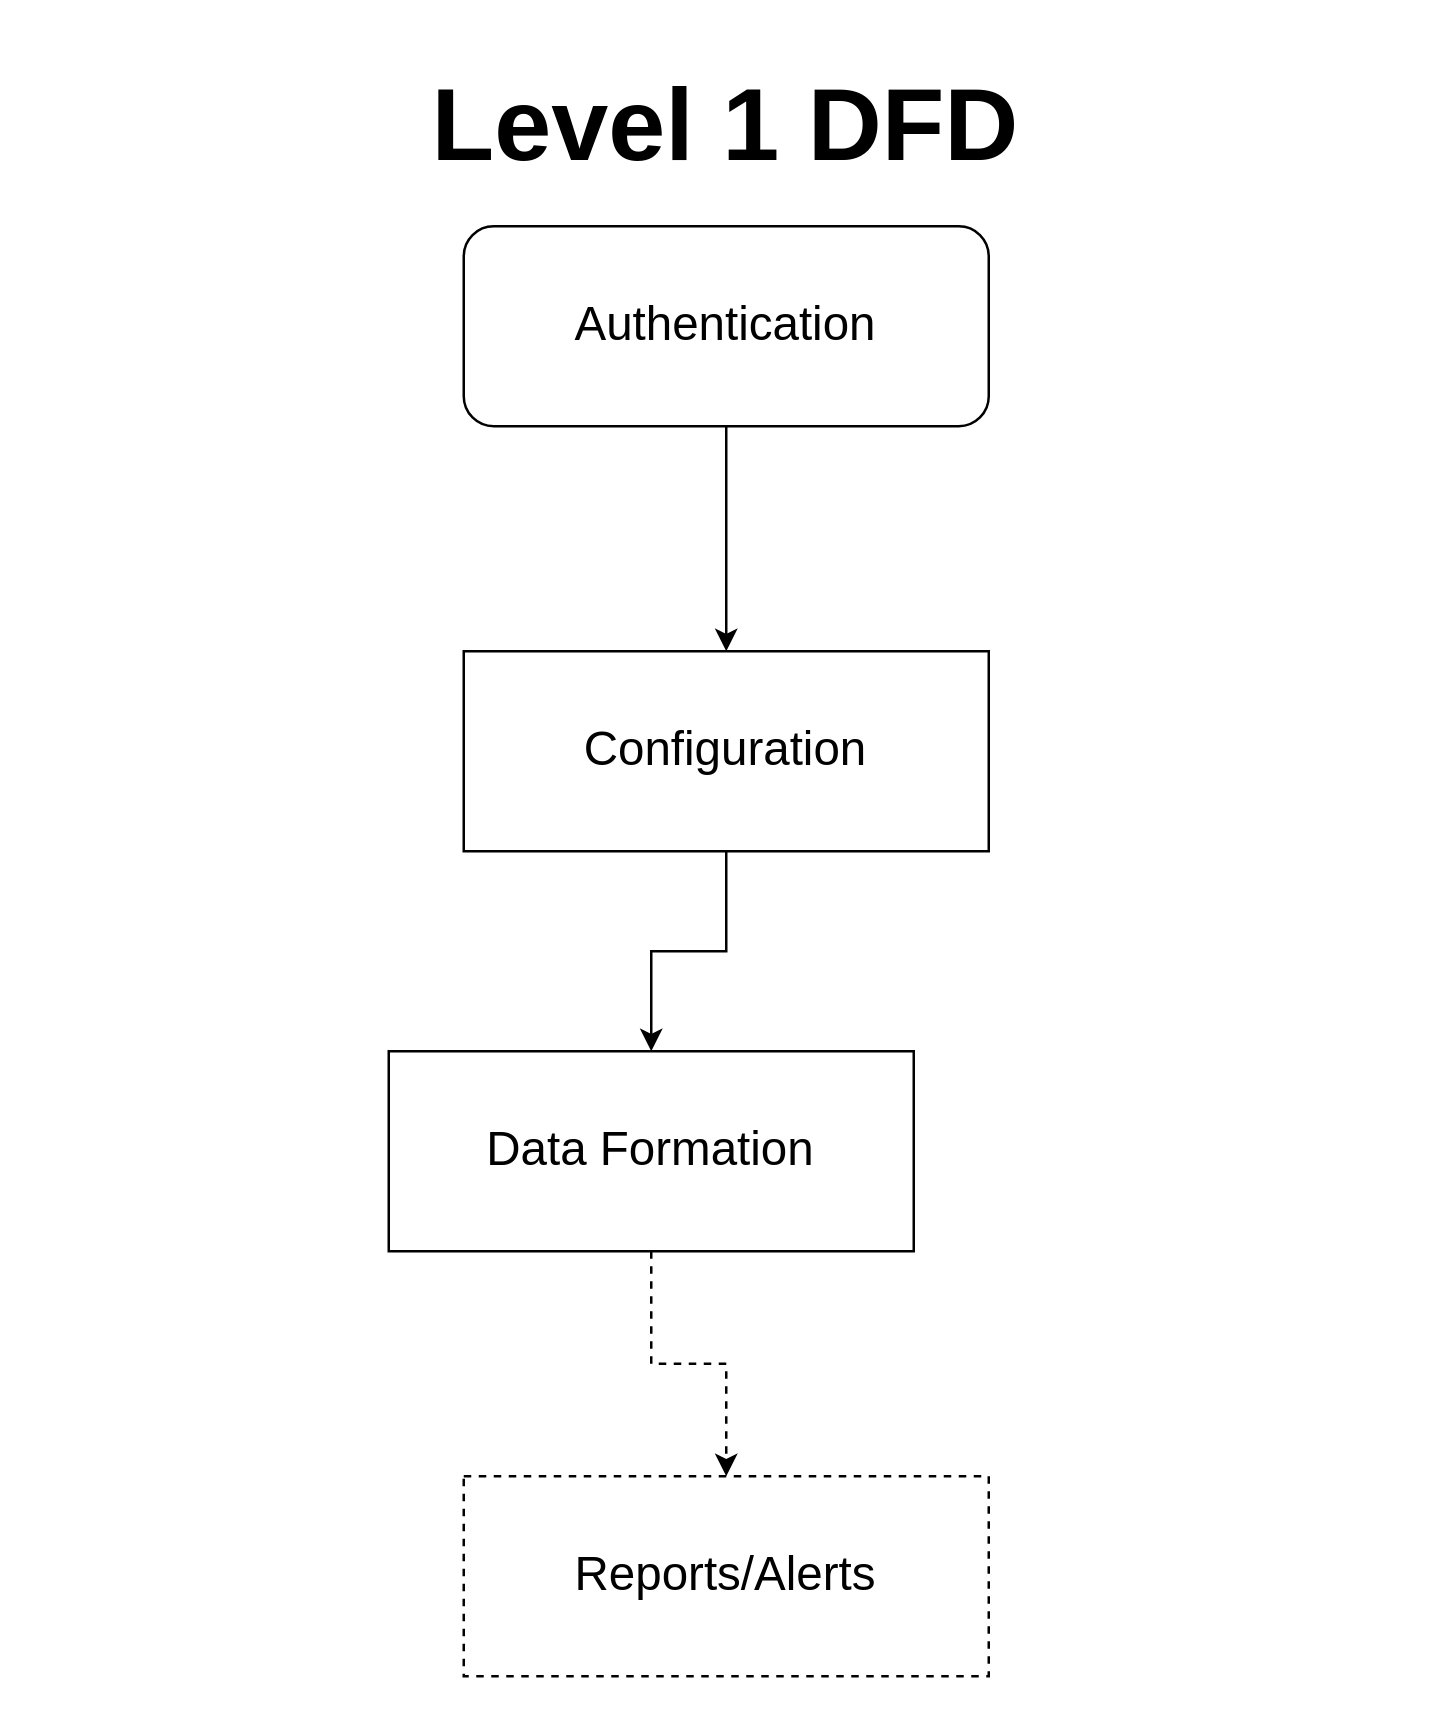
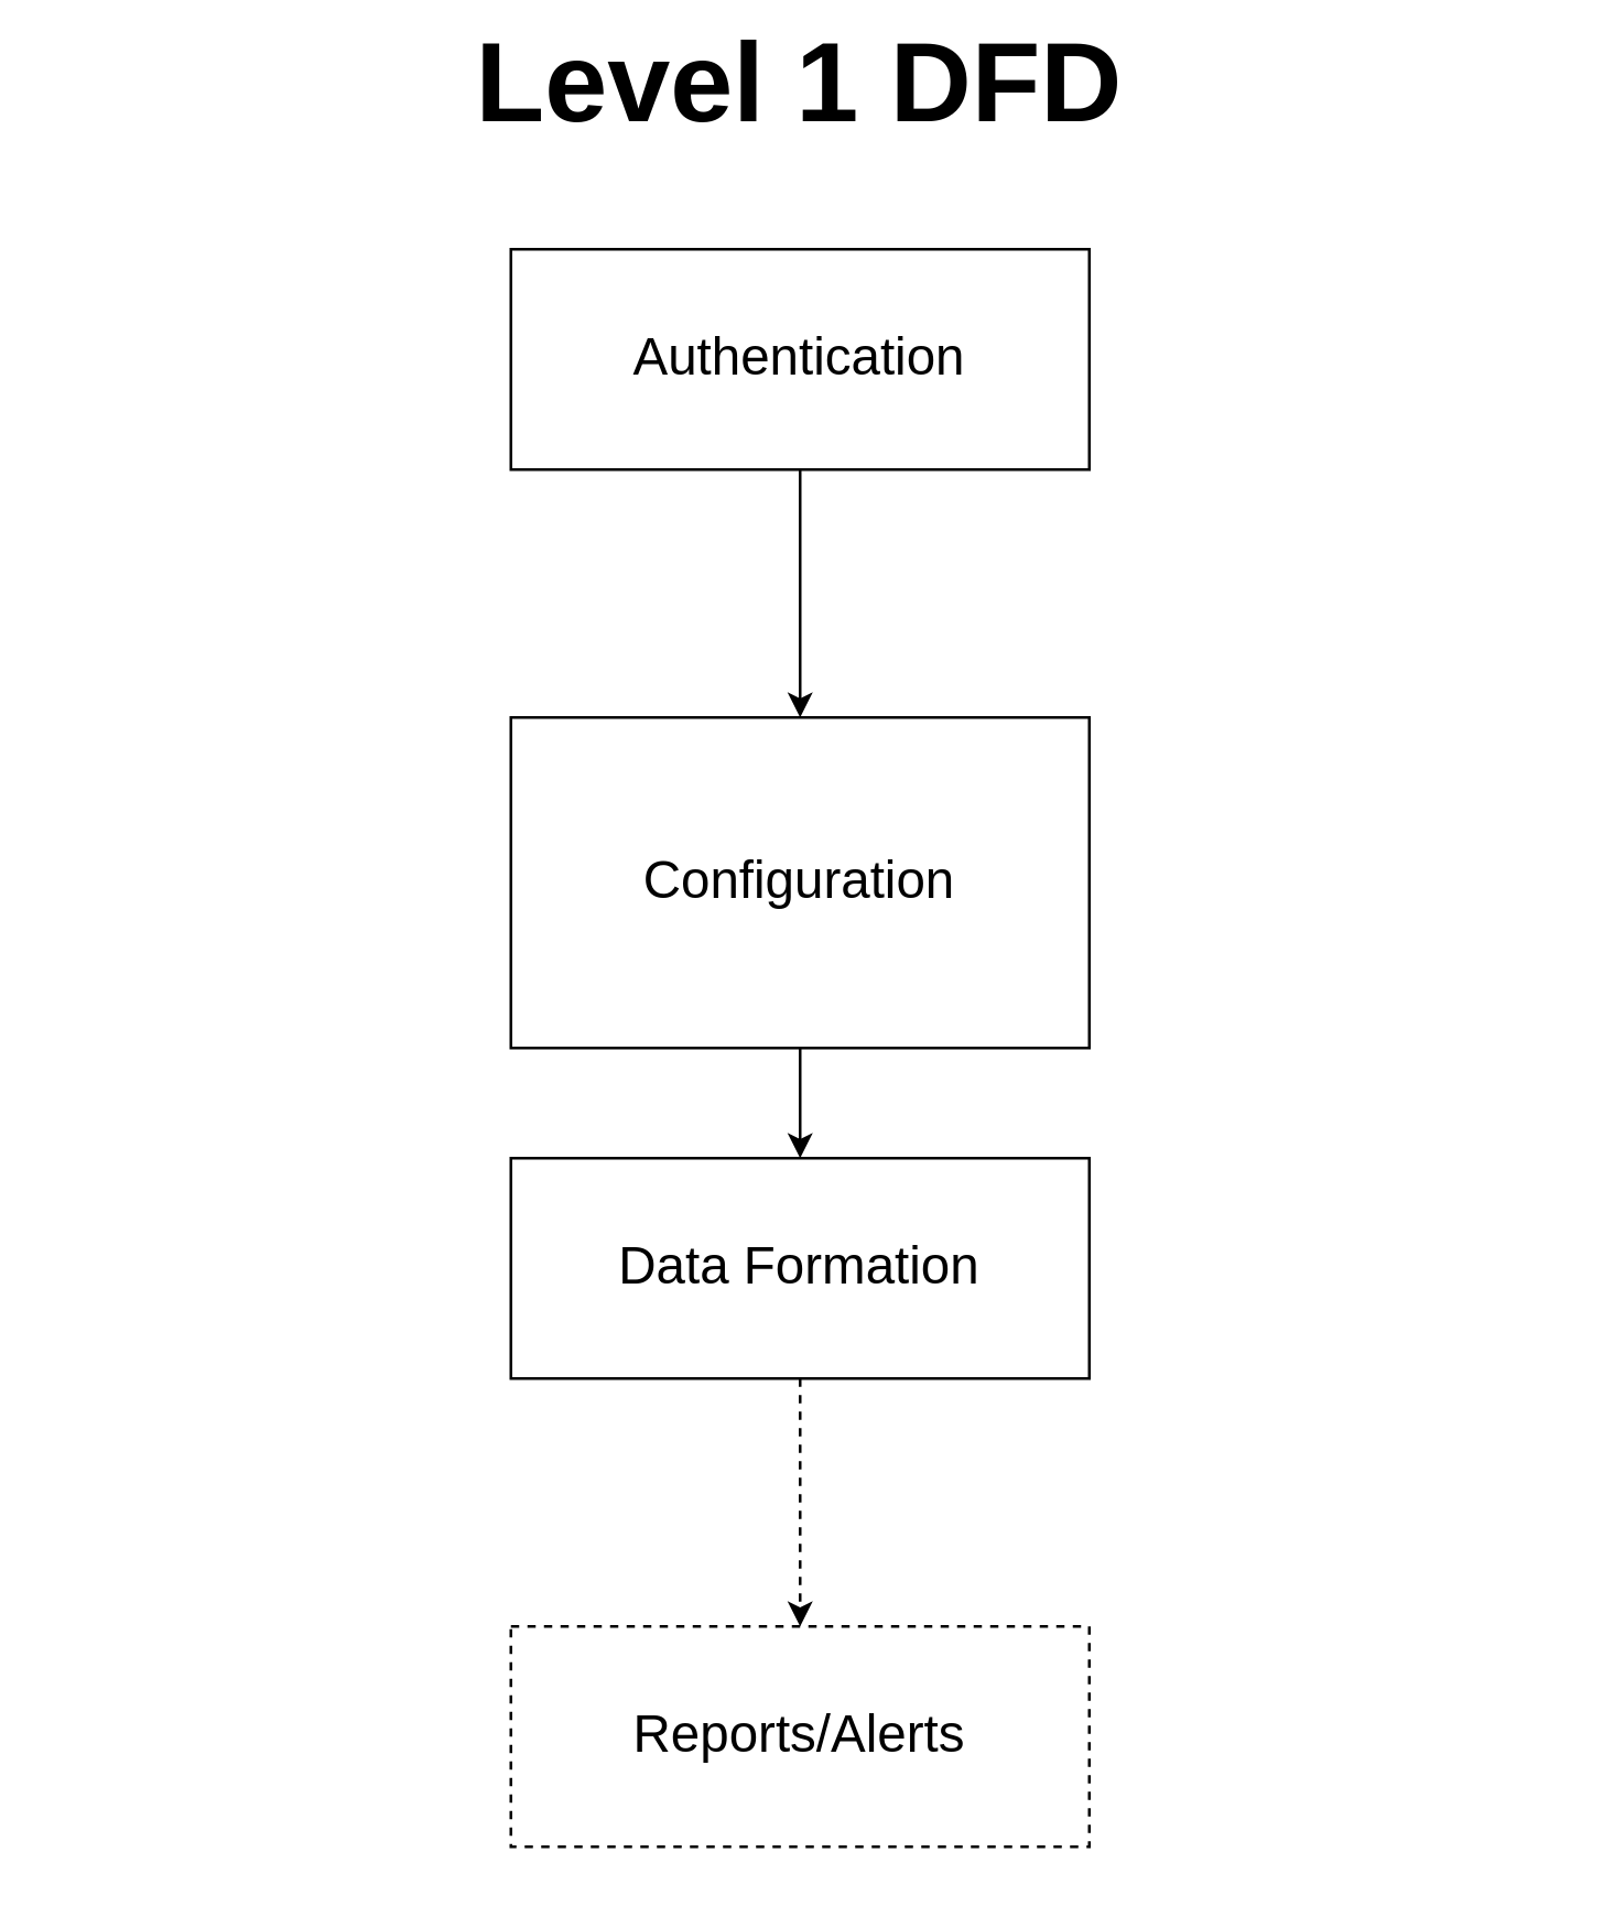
  <mxCell id="0" />
  <mxCell id="1" parent="0" />
  <mxCell id="2" style="edgeStyle=orthogonalEdgeStyle;rounded=0;orthogonalLoop=1;jettySize=auto;html=1;entryX=0.5;entryY=0;entryDx=0;entryDy=0;" edge="1" parent="1" source="3" target="5"><mxGeometry relative="1" as="geometry" /></mxCell>
- <mxCell id="3" value="&lt;font style=&quot;font-size: 19px&quot;&gt;Authentication&lt;/font&gt;" style="whiteSpace=wrap;html=1;rounded=1;" vertex="1" parent="1"><mxGeometry x="185" y="90" width="210" height="80" as="geometry" /></mxCell>
+ <mxCell id="3" value="&lt;font style=&quot;font-size: 19px&quot;&gt;Authentication&lt;/font&gt;" style="rounded=0;whiteSpace=wrap;html=1;" vertex="1" parent="1"><mxGeometry x="185" y="90" width="210" height="80" as="geometry" /></mxCell>
  <mxCell id="4" style="edgeStyle=orthogonalEdgeStyle;rounded=0;orthogonalLoop=1;jettySize=auto;html=1;entryX=0.5;entryY=0;entryDx=0;entryDy=0;" edge="1" parent="1" source="5" target="7"><mxGeometry relative="1" as="geometry" /></mxCell>
- <mxCell id="5" value="&lt;font style=&quot;font-size: 19px&quot;&gt;Configuration&lt;/font&gt;" style="rounded=0;whiteSpace=wrap;html=1;" vertex="1" parent="1"><mxGeometry x="185" y="260" width="210" height="80" as="geometry" /></mxCell>
+ <mxCell id="5" value="&lt;font style=&quot;font-size: 19px&quot;&gt;Configuration&lt;/font&gt;" style="rounded=0;whiteSpace=wrap;html=1;" vertex="1" parent="1"><mxGeometry x="185" y="260" width="210" height="120" as="geometry" /></mxCell>
  <mxCell id="6" style="edgeStyle=orthogonalEdgeStyle;rounded=0;orthogonalLoop=1;jettySize=auto;html=1;dashed=1;" edge="1" parent="1" source="7" target="8"><mxGeometry relative="1" as="geometry" /></mxCell>
- <mxCell id="7" value="&lt;span style=&quot;font-size: 19px&quot;&gt;Data Formation&lt;/span&gt;" style="rounded=0;whiteSpace=wrap;html=1;" vertex="1" parent="1"><mxGeometry x="155" y="420" width="210" height="80" as="geometry" /></mxCell>
+ <mxCell id="7" value="&lt;span style=&quot;font-size: 19px&quot;&gt;Data Formation&lt;/span&gt;" style="rounded=0;whiteSpace=wrap;html=1;" vertex="1" parent="1"><mxGeometry x="185" y="420" width="210" height="80" as="geometry" /></mxCell>
  <mxCell id="8" value="&lt;span style=&quot;font-size: 19px&quot;&gt;Reports/Alerts&lt;/span&gt;" style="rounded=0;whiteSpace=wrap;html=1;dashed=1;" vertex="1" parent="1"><mxGeometry x="185" y="590" width="210" height="80" as="geometry" /></mxCell>
- <mxCell id="9" value="&lt;font size=&quot;1&quot;&gt;&lt;b style=&quot;font-size: 41px&quot;&gt;Level 1 DFD&lt;/b&gt;&lt;/font&gt;" style="text;html=1;strokeColor=none;fillColor=none;align=center;verticalAlign=middle;whiteSpace=wrap;rounded=0;" vertex="1" parent="1"><mxGeometry x="20" y="40" width="540" height="20" as="geometry" /></mxCell>
+ <mxCell id="9" value="&lt;font size=&quot;1&quot;&gt;&lt;b style=&quot;font-size: 41px&quot;&gt;Level 1 DFD&lt;/b&gt;&lt;/font&gt;" style="text;html=1;strokeColor=none;fillColor=none;align=center;verticalAlign=middle;whiteSpace=wrap;rounded=0;" vertex="1" parent="1"><mxGeometry x="20" y="20" width="540" height="20" as="geometry" /></mxCell>
